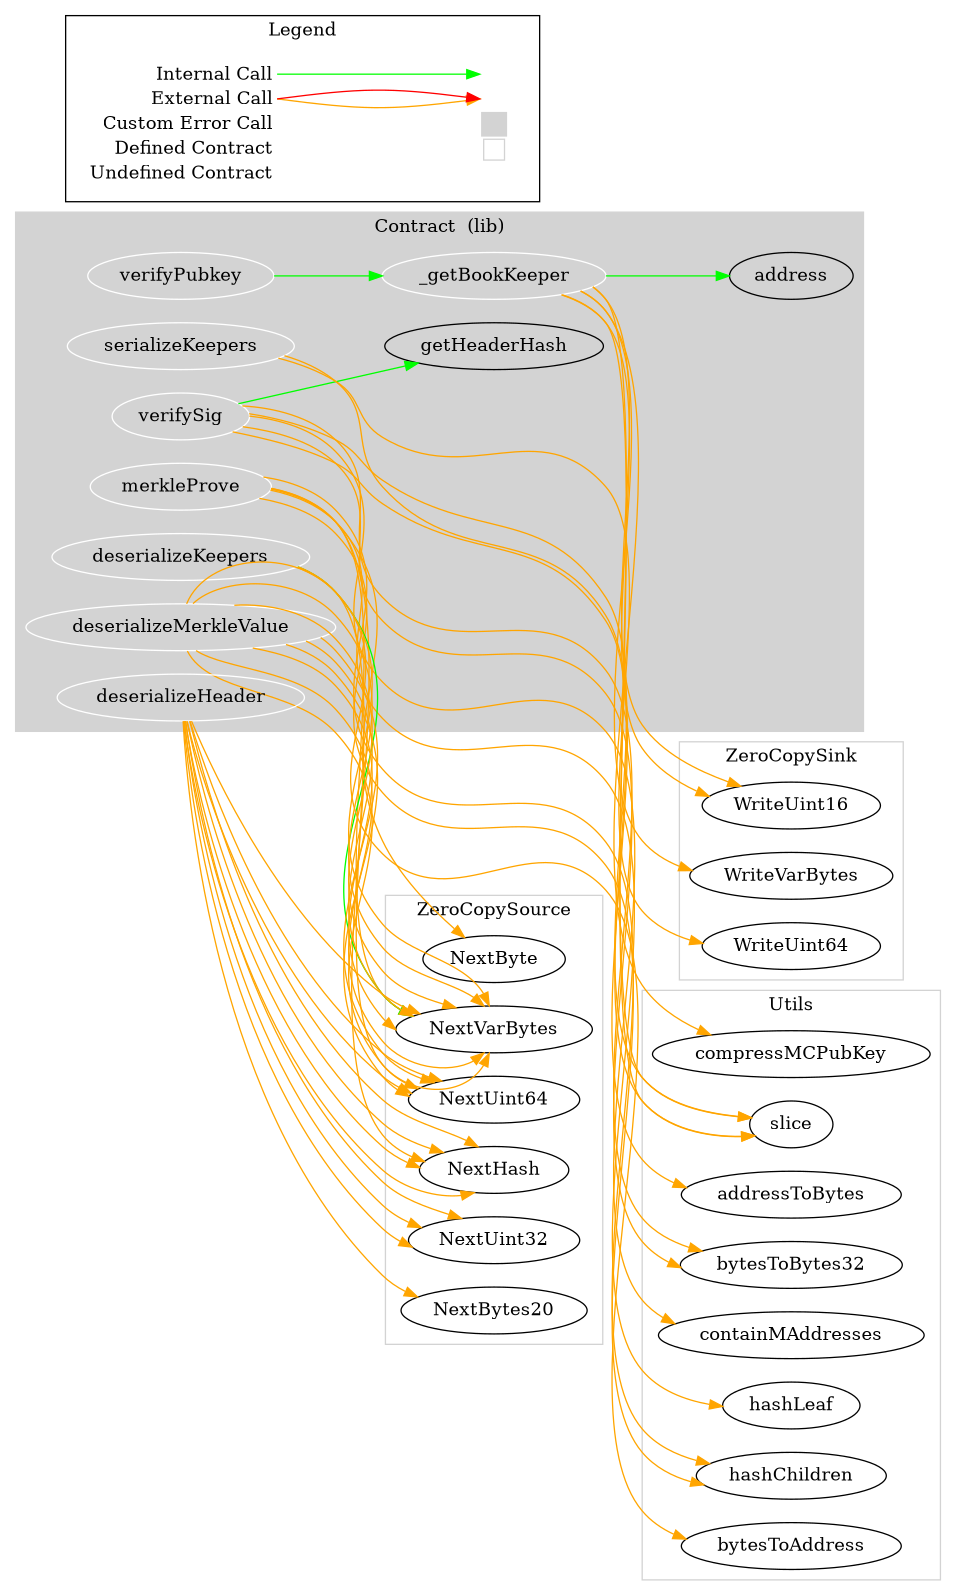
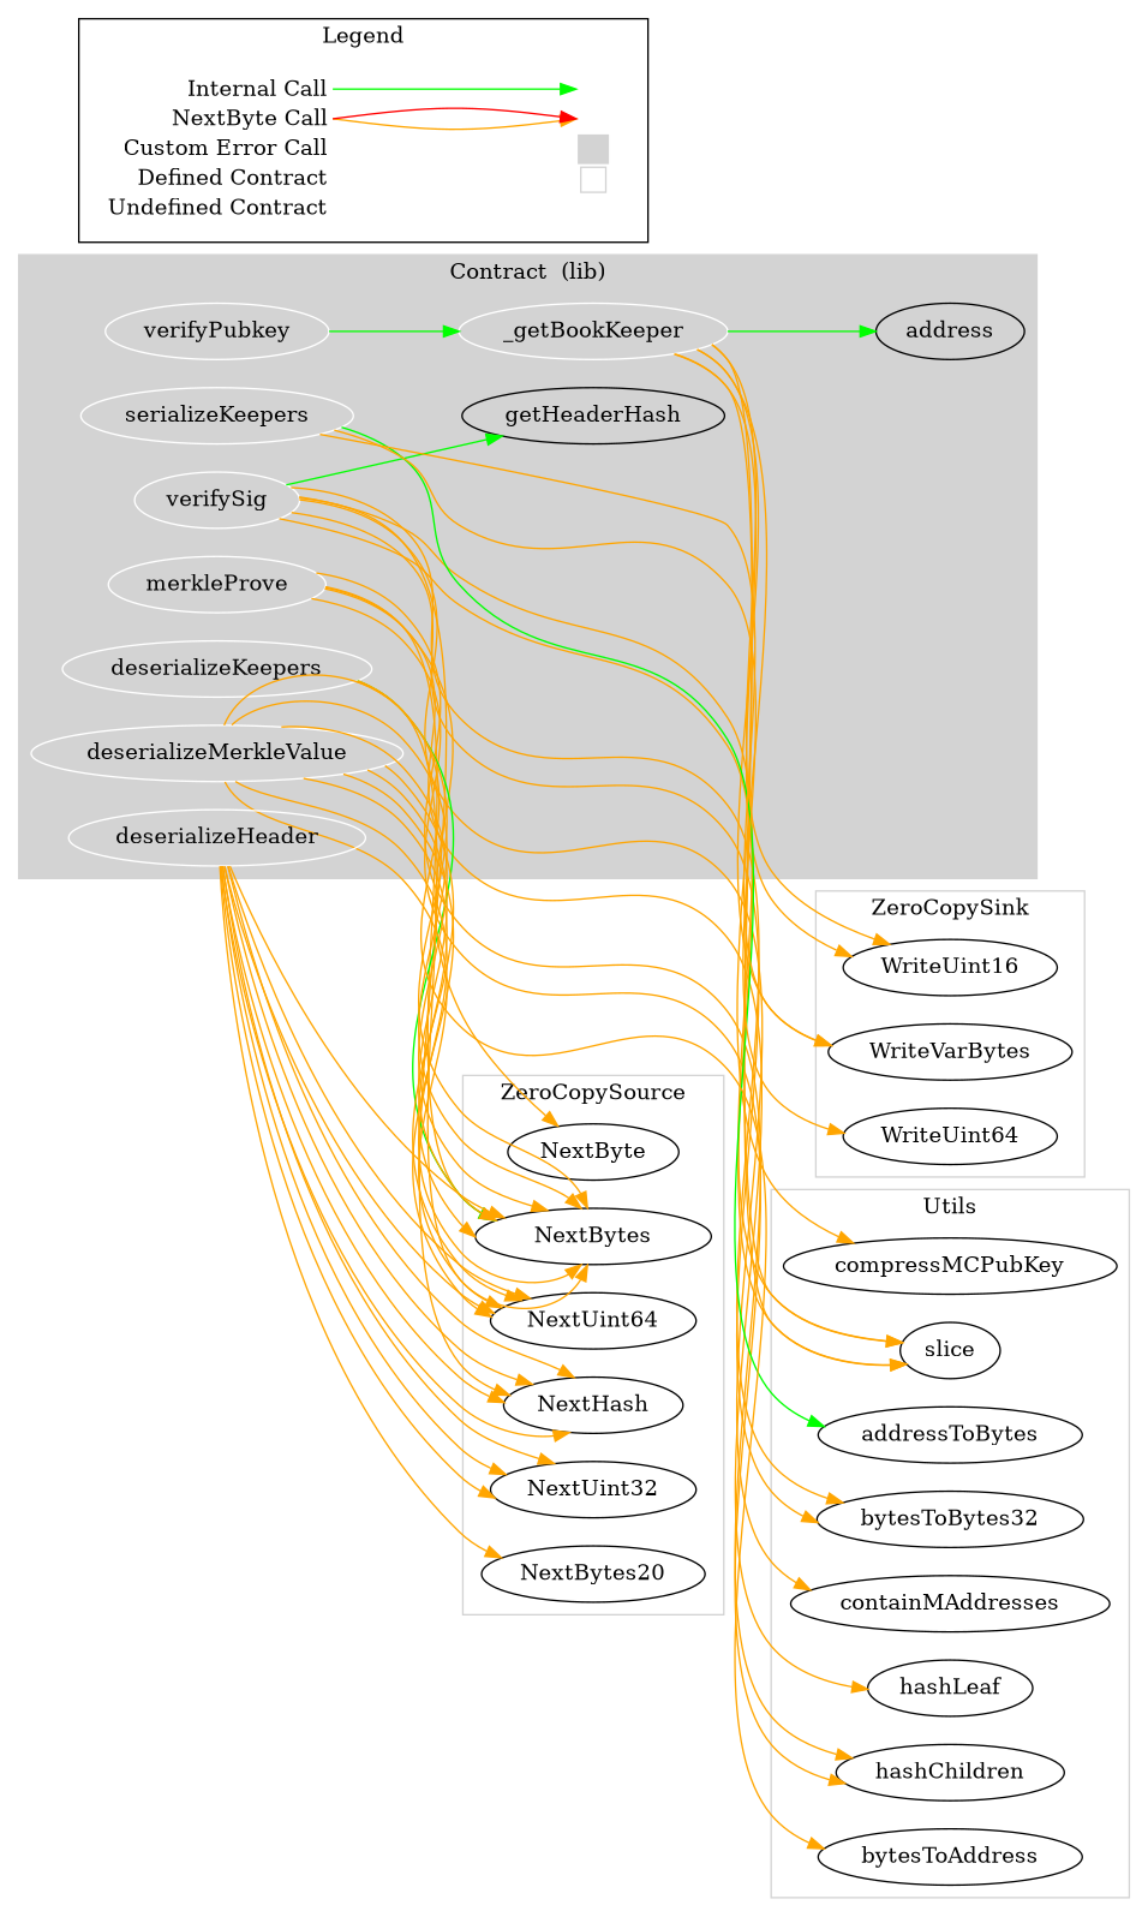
  digraph {
    compound=true
    rankdir=LR
    edge [color=orange]
    n1 [color=white label=merkleProve]
    n2 [color=white label=_getBookKeeper]
    n3 [color=white label=verifyPubkey]
    n4 [color=white label=verifySig]
    n5 [color=white label=serializeKeepers]
    n6 [color=white label=deserializeKeepers]
    n7 [color=white label=deserializeMerkleValue]
    n8 [color=white label=deserializeHeader]
    n9 [label=getHeaderHash]
    n10 [label=address]
-   n11 [label=NextVarBytes]
+   n11 [label=NextBytes]
    n12 [label=NextByte]
    n13 [label=NextHash]
    n14 [label=NextUint64]
    n15 [label=NextUint32]
    n16 [label=NextBytes20]
    n17 [label=hashLeaf]
    n18 [label=hashChildren]
    n19 [label=slice]
    n20 [label=compressMCPubKey]
    n21 [label=bytesToBytes32]
    n22 [label=containMAddresses]
    n23 [label=addressToBytes]
    n24 [label=bytesToAddress]
    n25 [label=WriteUint16]
    n26 [label=WriteVarBytes]
    n27 [label=WriteUint64]
-   n28 [label=<<table border="0" cellpadding="2" cellspacing="0" cellborder="0">   <tr><td align="right" port="i1">Internal Call</td></tr>   <tr><td align="right" port="i2">External Call</td></tr>   <tr><td align="right" port="i2">Custom Error Call</td></tr>   <tr><td align="right" port="i3">Defined Contract</td></tr>   <tr><td align="right" port="i4">Undefined Contract</td></tr>   </table>> shape=plaintext]
+   n28 [label=<<table border="0" cellpadding="2" cellspacing="0" cellborder="0">   <tr><td align="right" port="i1">Internal Call</td></tr>   <tr><td align="right" port="i2">NextByte Call</td></tr>   <tr><td align="right" port="i2">Custom Error Call</td></tr>   <tr><td align="right" port="i3">Defined Contract</td></tr>   <tr><td align="right" port="i4">Undefined Contract</td></tr>   </table>> shape=plaintext]
    n29 [label=<<table border="0" cellpadding="2" cellspacing="0" cellborder="0">   <tr><td port="i1">&nbsp;&nbsp;&nbsp;</td></tr>   <tr><td port="i2">&nbsp;&nbsp;&nbsp;</td></tr>   <tr><td port="i3" bgcolor="lightgray">&nbsp;&nbsp;&nbsp;</td></tr>   <tr><td port="i4">     <table border="1" cellborder="0" cellspacing="0" cellpadding="7" color="lightgray">       <tr>        <td></td>       </tr>      </table>   </td></tr>   </table>> shape=plaintext]
    subgraph cluster_1 {
      bgcolor=lightgray
      color=lightgray
      label="Contract  (lib)"
      style=filled
      n1
      n2
      n3
      n4
      n5
      n6
      n7
      n8
      n9
      n10
    }
    subgraph cluster_2 {
      color=lightgray
      label=ZeroCopySource
      n11
      n12
      n13
      n14
      n15
      n16
    }
    subgraph cluster_3 {
      color=lightgray
      label=Utils
      n17
      n18
      n19
      n20
      n21
      n22
      n23
      n24
    }
    subgraph cluster_4 {
      color=lightgray
      label=ZeroCopySink
      n25
      n26
      n27
    }
    subgraph cluster_5 {
      label=Legend
      n28
      n29
    }
    n1 -> n11
    n1 -> n12
-   n1 -> n13
+   n4 -> n13
    n1 -> n17
    n1 -> n18
    n1 -> n18
    n2 -> n10 [color=green]
    n2 -> n19
    n2 -> n19
    n2 -> n20
    n2 -> n25
    n2 -> n25
    n2 -> n26
    n3 -> n2 [color=green]
    n4 -> n9 [color=green]
    n4 -> n19
    n4 -> n19
    n4 -> n21
    n4 -> n21
    n4 -> n22
-   n5 -> n23
+   n5 -> n23 [color=green]
+   n5 -> n26
    n5 -> n27
    n6 -> n11 [color=green]
    n6 -> n14
    n6 -> n24
    n7 -> n11
    n7 -> n11
    n7 -> n11
    n7 -> n11
    n7 -> n11
    n7 -> n11
    n7 -> n11
    n7 -> n14
    n7 -> n14
    n8 -> n11
    n8 -> n13
    n8 -> n13
    n8 -> n13
    n8 -> n13
    n8 -> n14
    n8 -> n14
    n8 -> n15
    n8 -> n15
    n8 -> n15
    n8 -> n16
    n28 -> n29 [color=green headport="i1:w" tailport="i1:e"]
    n28 -> n29 [headport="i2:w" tailport="i2:e"]
    n28 -> n29 [color=red headport="i2:w" tailport="i2:e"]
  }
